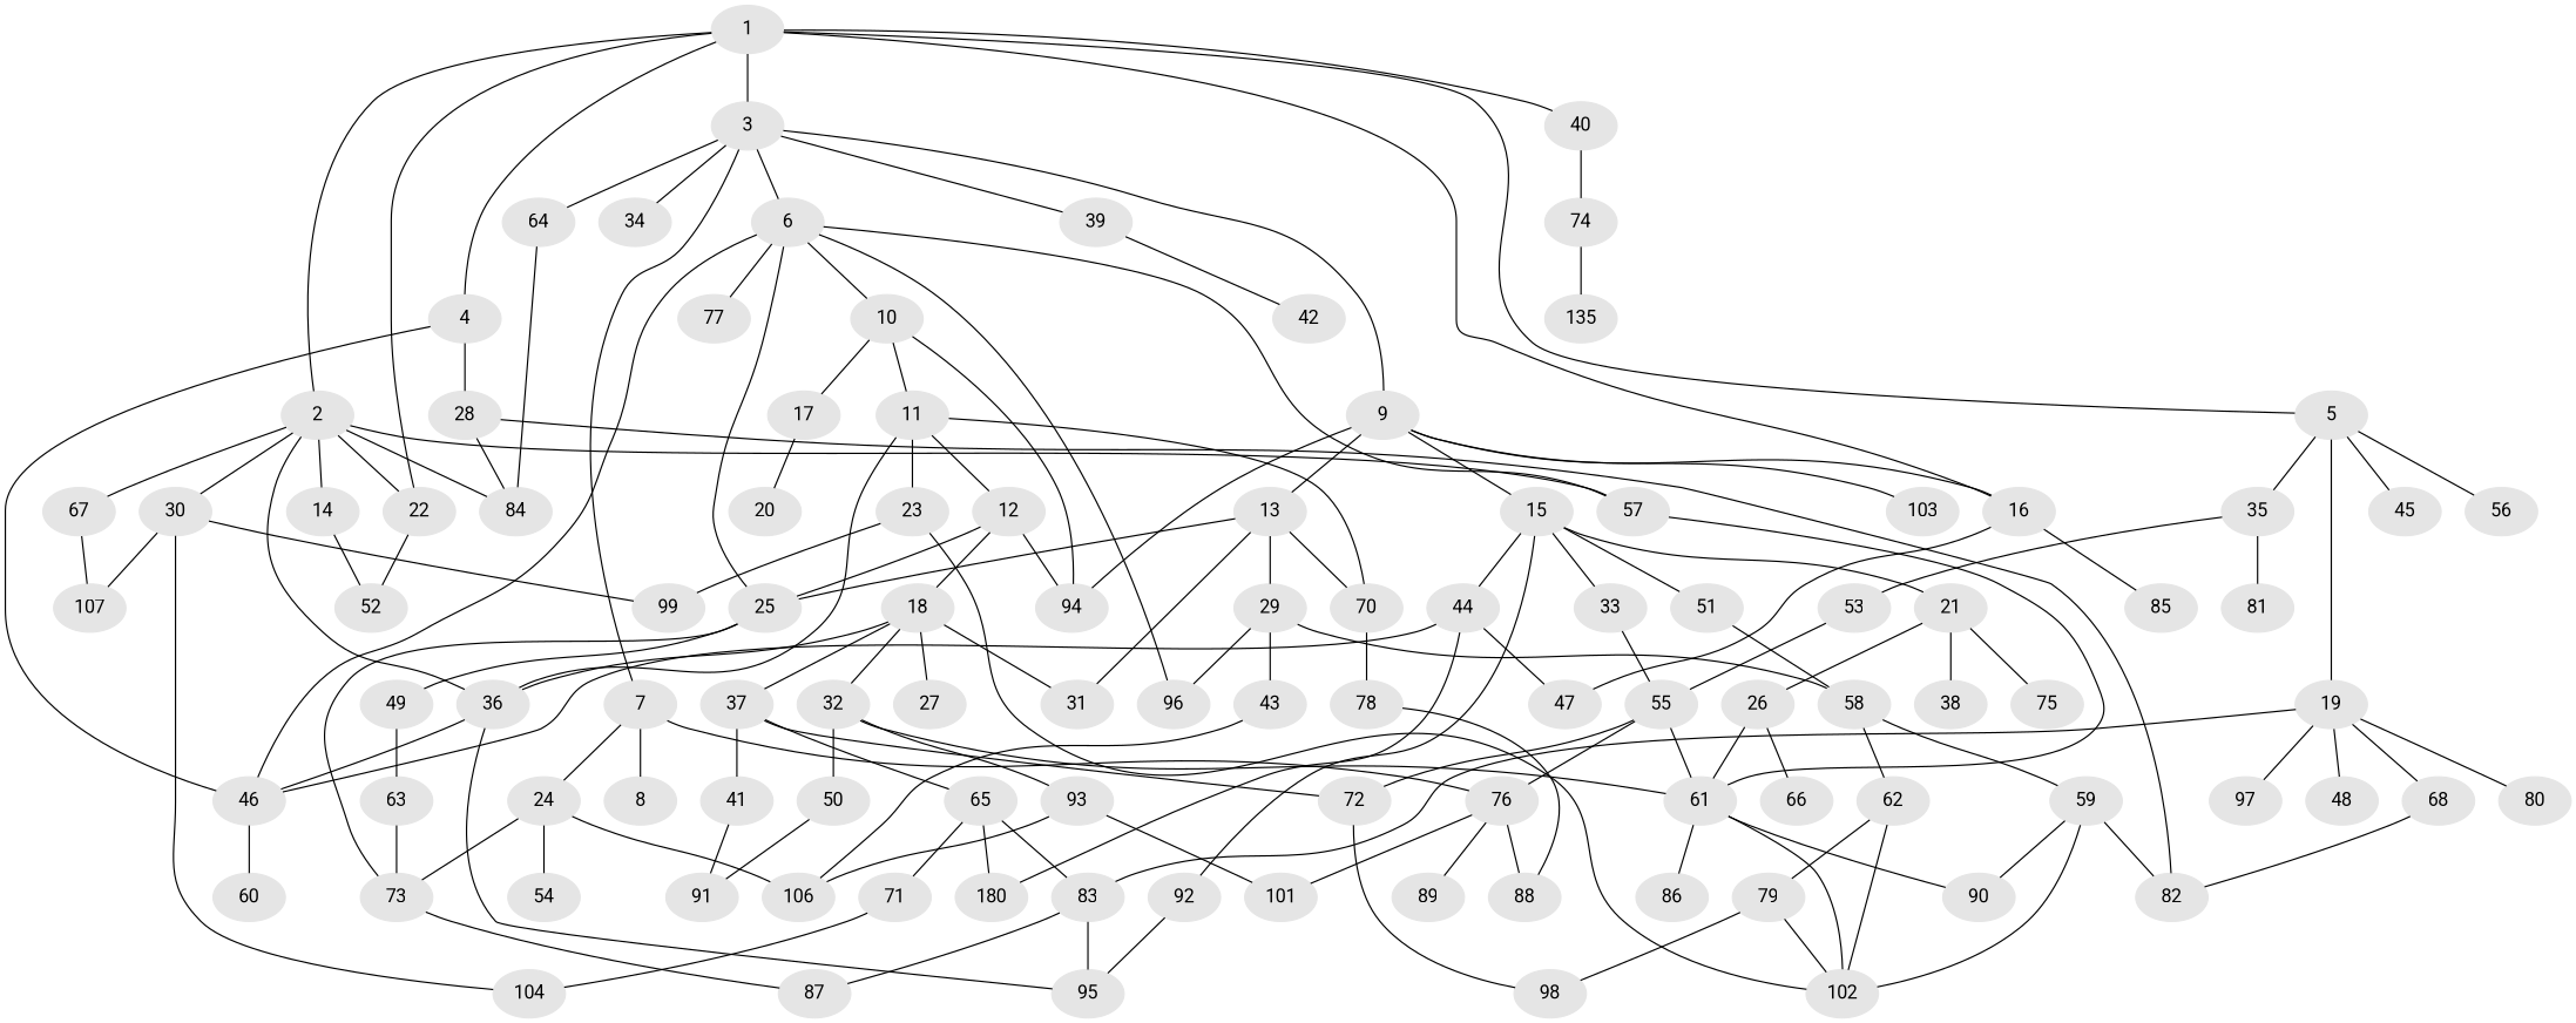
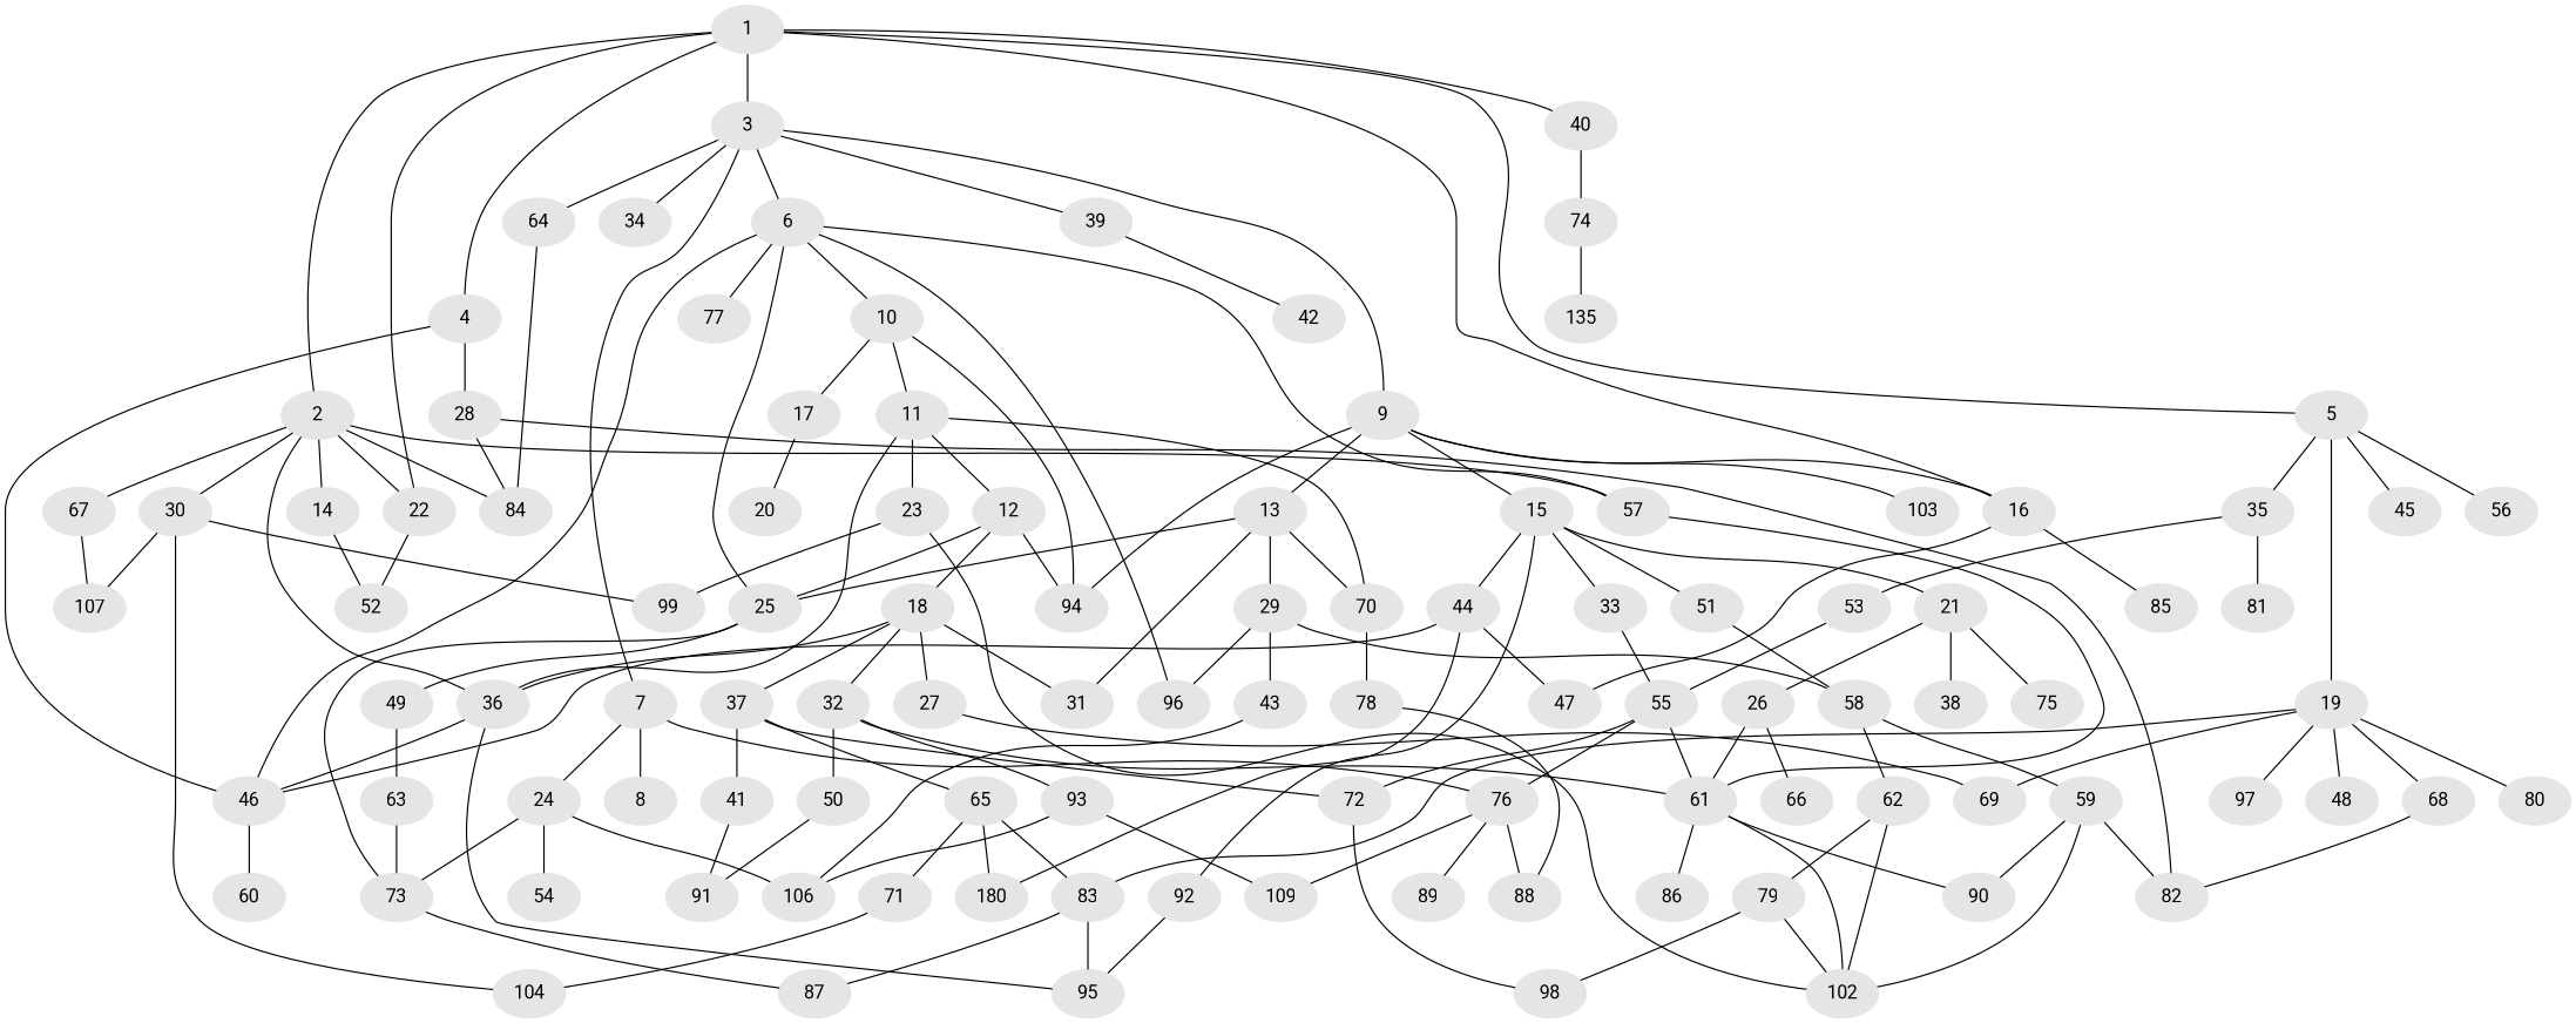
  graph {
    fontname=Roboto
    node [color=gray90 fontname=Roboto style=filled]
    edge [fontname=Roboto]
    1
    2
    3
    4
    5
    16
    22
    40
    14
    30
    36
    57
    67
    84
    6
    7
    9
    34
    39
    64
    28
    46
    19
    35
    45
    56
    47
    85
    52
    74
    99
    104
    107
    95
    61
    10
    25
    77
    96
    8
    24
    76
    13
    15
    94
    103
    42
    82
    60
    48
    68
+   69
    80
    83
    97
    53
    81
    11
    17
    73
    49
    54
    106
    88
    89
-   101
+   101 [label=109]
    70
    29
    31
    21
    33
    44
    51
    92
    12
    23
    20
    18
    102
    78
    27
    32
    37
    43
    58
    26
    38
    75
    55
    n90 [label=180]
    50
    93
    41
    65
    72
    87
    66
    63
    90
    86
    59
    62
    91
    71
    98
    n106 [label=135]
    79
    1 -- 2
    1 -- 3
    1 -- 4
    1 -- 5
    1 -- 16
    1 -- 22
    1 -- 40
    2 -- 22
    2 -- 14
    2 -- 30
    2 -- 36
    2 -- 57
    2 -- 67
    2 -- 84
    3 -- 6
    3 -- 7
    3 -- 9
    3 -- 34
    3 -- 39
    3 -- 64
    4 -- 28
    4 -- 46
    5 -- 19
    5 -- 35
    5 -- 45
    5 -- 56
    16 -- 47
    16 -- 85
    22 -- 52
    40 -- 74
    14 -- 52
    30 -- 99
    30 -- 104
    30 -- 107
    36 -- 46
    36 -- 95
    57 -- 61
    67 -- 107
    6 -- 57
    6 -- 46
    6 -- 10
    6 -- 25
    6 -- 77
    6 -- 96
    7 -- 8
    7 -- 24
    7 -- 76
    9 -- 16
    9 -- 13
    9 -- 15
    9 -- 94
    9 -- 103
    39 -- 42
    64 -- 84
    28 -- 84
    28 -- 82
    46 -- 60
    19 -- 48
    19 -- 68
+   19 -- 69
    19 -- 80
    19 -- 83
    19 -- 97
    35 -- 53
    35 -- 81
    74 -- n106
    61 -- 102
    61 -- 90
    61 -- 86
    10 -- 94
    10 -- 11
    10 -- 17
    25 -- 73
    25 -- 49
    24 -- 73
    24 -- 54
    24 -- 106
    76 -- 88
    76 -- 89
    76 -- 101
    13 -- 25
    13 -- 70
    13 -- 29
    13 -- 31
    15 -- 21
    15 -- 33
    15 -- 44
    15 -- 51
    15 -- 92
    68 -- 82
    83 -- 95
    83 -- 87
    53 -- 55
    11 -- 36
    11 -- 70
    11 -- 12
    11 -- 23
    17 -- 20
    73 -- 87
    49 -- 63
    70 -- 78
    29 -- 96
    29 -- 43
    29 -- 58
    21 -- 26
    21 -- 38
    21 -- 75
    33 -- 55
    44 -- 46
    44 -- 47
    44 -- n90
    51 -- 58
    92 -- 95
    12 -- 25
    12 -- 94
    12 -- 18
    23 -- 99
    23 -- 102
    18 -- 36
    18 -- 31
    18 -- 27
    18 -- 32
    18 -- 37
    78 -- 88
+   27 -- 69
    32 -- 61
    32 -- 50
    32 -- 93
    37 -- 41
    37 -- 65
    37 -- 72
    43 -- 106
    58 -- 59
    58 -- 62
    26 -- 61
    26 -- 66
    55 -- 61
    55 -- 76
    55 -- 72
    50 -- 91
    93 -- 106
    93 -- 101
    41 -- 91
    65 -- 83
    65 -- n90
    65 -- 71
    72 -- 98
    63 -- 73
    59 -- 82
    59 -- 102
    59 -- 90
    62 -- 102
    62 -- 79
    71 -- 104
    79 -- 102
    79 -- 98
  }
